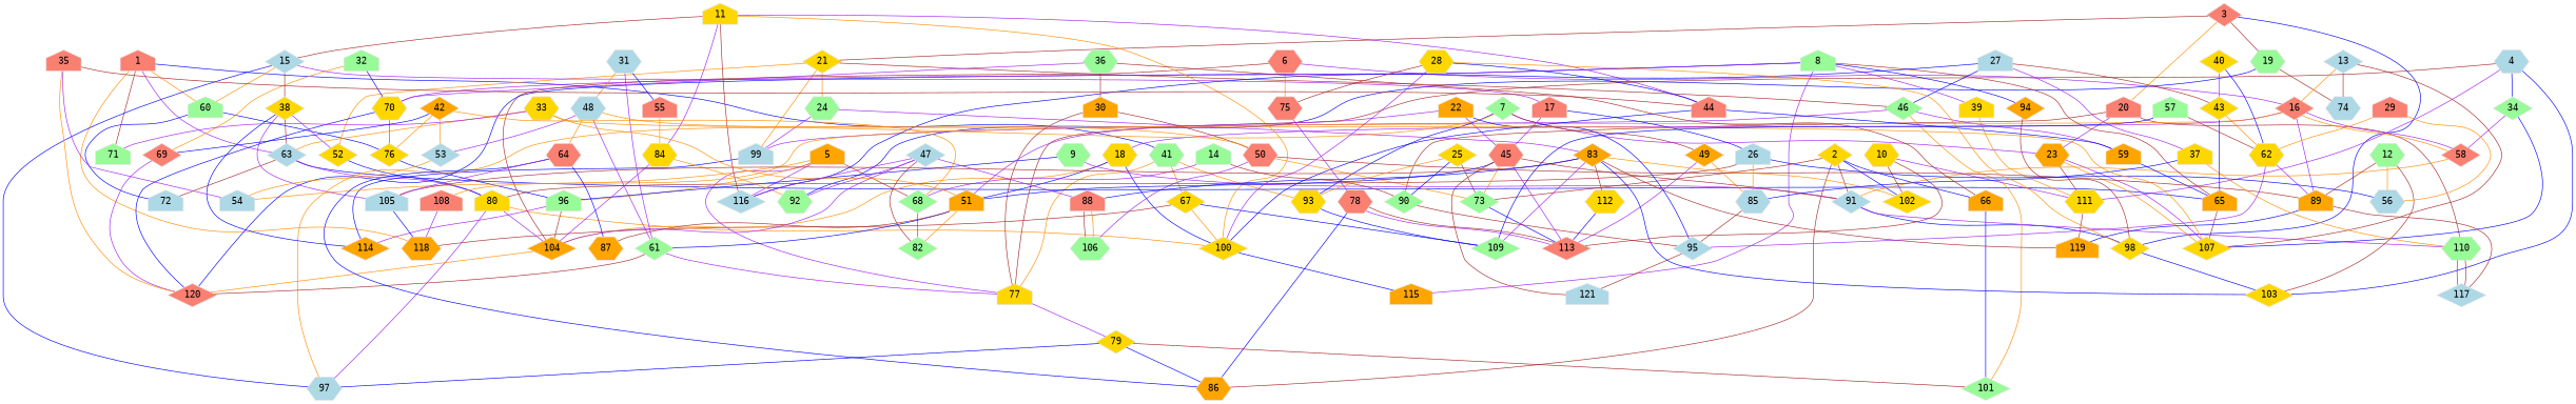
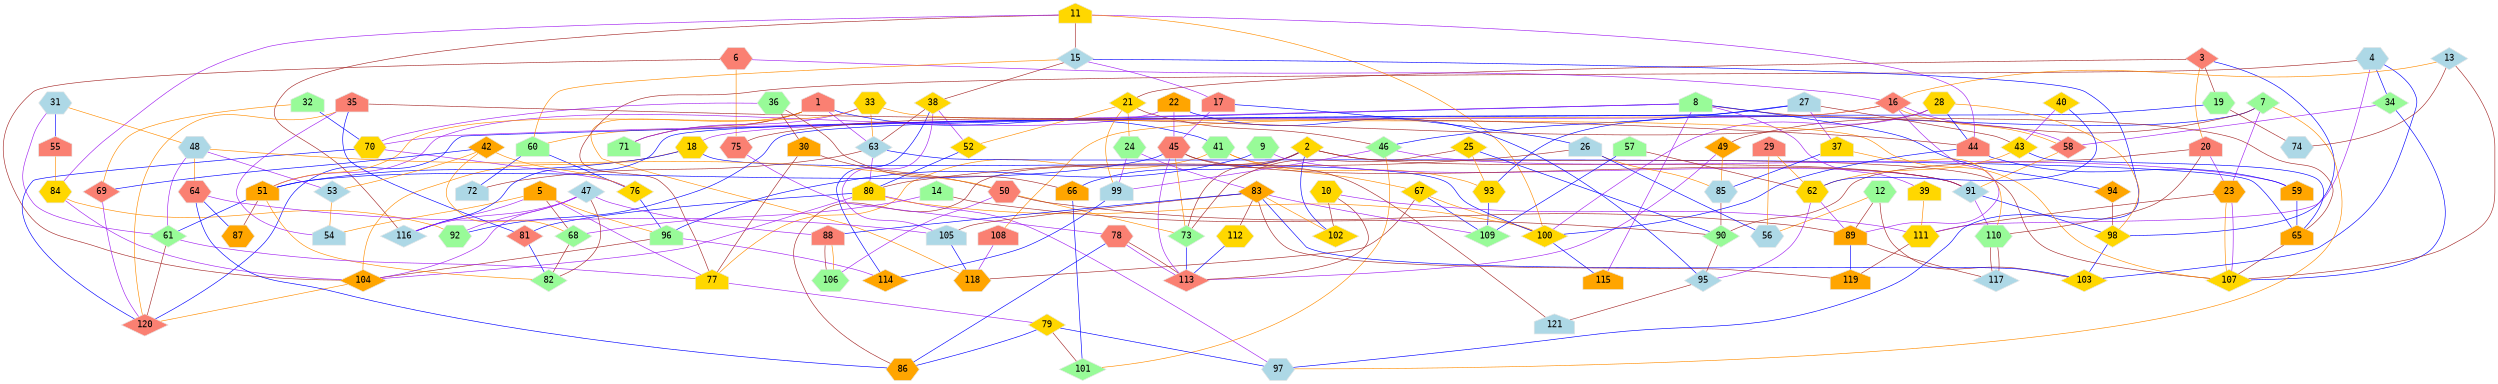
  graph {
    fontname="DejaVu Sans Mono"
    node [color=gray90 fillcolor=gold fontname="DejaVu Sans Mono" shape=diamond style=filled]
    edge [color=purple fontname="DejaVu Sans Mono"]
    1 [fillcolor=salmon shape=house]
    41 [fillcolor=palegreen shape=hexagon]
    60 [fillcolor=palegreen shape=house]
    63 [fillcolor=lightblue]
    71 [fillcolor=palegreen shape=house]
    118 [fillcolor=orange shape=hexagon]
    77 [shape=house]
    93 [shape=hexagon]
    67
    76
    72 [fillcolor=lightblue shape=house]
    65 [fillcolor=orange shape=house]
    80 [shape=house]
    66 [fillcolor=orange shape=house]
    2
    73 [fillcolor=palegreen]
    86 [fillcolor=orange shape=hexagon]
    91 [fillcolor=lightblue]
    102
    107
    101 [fillcolor=palegreen]
    113 [fillcolor=salmon]
    98
    110 [fillcolor=palegreen shape=hexagon]
    3 [fillcolor=salmon]
    19 [fillcolor=palegreen shape=hexagon]
    20 [fillcolor=salmon shape=house]
    21
    74 [fillcolor=lightblue shape=hexagon]
    92 [fillcolor=palegreen shape=hexagon]
    23 [fillcolor=orange shape=hexagon]
    90 [fillcolor=palegreen]
    24 [fillcolor=palegreen shape=hexagon]
    46 [fillcolor=palegreen]
    52
    99 [fillcolor=lightblue shape=house]
    103
    4 [fillcolor=lightblue shape=hexagon]
    34 [fillcolor=palegreen]
    111 [shape=hexagon]
    58 [fillcolor=salmon]
    79
    119 [fillcolor=orange shape=house]
    5 [fillcolor=orange shape=house]
    54 [fillcolor=lightblue shape=house]
    68 [fillcolor=palegreen]
    96 [fillcolor=palegreen shape=house]
    116 [fillcolor=lightblue]
    82 [fillcolor=palegreen]
    104 [fillcolor=orange]
    114 [fillcolor=orange]
    6 [fillcolor=salmon shape=hexagon]
    16 [fillcolor=salmon]
    75 [fillcolor=salmon shape=hexagon]
    89 [fillcolor=orange shape=house]
    18 [shape=hexagon]
    108 [fillcolor=salmon shape=house]
    78 [fillcolor=salmon shape=hexagon]
    120 [fillcolor=salmon]
    7 [fillcolor=palegreen]
    49 [fillcolor=orange]
    97 [fillcolor=lightblue shape=hexagon]
    85 [fillcolor=lightblue shape=hexagon]
    109 [fillcolor=palegreen]
    8 [fillcolor=palegreen shape=house]
    39 [shape=house]
    70 [shape=hexagon]
    94 [fillcolor=orange]
    115 [fillcolor=orange shape=house]
    9 [fillcolor=palegreen shape=hexagon]
    10 [shape=hexagon]
    11 [shape=house]
    15 [fillcolor=lightblue]
    44 [fillcolor=salmon shape=house]
    84 [shape=hexagon]
    100
    17 [fillcolor=salmon shape=house]
    38
    59 [fillcolor=orange shape=house]
    12 [fillcolor=palegreen shape=hexagon]
    56 [fillcolor=lightblue shape=hexagon]
    117 [fillcolor=lightblue]
    13 [fillcolor=lightblue]
    30 [fillcolor=orange shape=house]
    50 [fillcolor=salmon shape=hexagon]
    14 [fillcolor=palegreen shape=house]
    95 [fillcolor=lightblue]
    26 [fillcolor=lightblue shape=house]
    45 [fillcolor=salmon shape=hexagon]
    105 [fillcolor=lightblue shape=house]
    51 [fillcolor=orange shape=house]
    121 [fillcolor=lightblue shape=house]
    61 [fillcolor=palegreen]
    87 [fillcolor=orange shape=hexagon]
    83 [fillcolor=orange]
    22 [fillcolor=orange shape=house]
    88 [fillcolor=salmon shape=house]
    112 [shape=hexagon]
    25
+   81 [fillcolor=salmon]
    27 [fillcolor=lightblue shape=house]
    37 [shape=house]
    43
    62 [shape=hexagon]
    28 [shape=hexagon]
    29 [fillcolor=salmon shape=house]
    106 [fillcolor=palegreen shape=hexagon]
    31 [fillcolor=lightblue shape=hexagon]
    48 [fillcolor=lightblue shape=hexagon]
    55 [fillcolor=salmon shape=house]
    53 [fillcolor=lightblue]
    64 [fillcolor=salmon shape=hexagon]
    32 [fillcolor=palegreen shape=house]
    69 [fillcolor=salmon]
    33 [shape=hexagon]
    35 [fillcolor=salmon shape=house]
    36 [fillcolor=palegreen shape=hexagon]
    40
    42 [fillcolor=orange]
    47 [fillcolor=lightblue]
    57 [fillcolor=palegreen shape=house]
    1 -- 41 [color=blue]
    1 -- 60 [color=darkorange]
    1 -- 63
    1 -- 71 [color=brown]
    1 -- 118 [color=darkorange]
    41 -- 77 [color=darkorange]
    41 -- 93 [color=darkorange]
    41 -- 67 [color=darkorange]
    60 -- 76 [color=blue]
    60 -- 72 [color=blue]
    63 -- 72 [color=brown]
    63 -- 65 [color=blue]
    63 -- 80
    77 -- 79
    93 -- 109 [color=blue]
    67 -- 118 [color=brown]
    67 -- 109 [color=blue]
    67 -- 100 [color=darkorange]
    76 -- 96 [color=blue]
    65 -- 107 [color=brown]
    80 -- 104
    80 -- 97
    80 -- 100 [color=darkorange]
+   80 -- 81 [color=blue]
    66 -- 101 [color=blue]
    2 -- 66 [color=blue]
    2 -- 73 [color=brown]
    2 -- 86 [color=brown]
    2 -- 91 [color=brown]
    2 -- 102 [color=blue]
+   2 -- 107 [color=brown]
    73 -- 113 [color=blue]
    91 -- 98 [color=blue]
    91 -- 110
    98 -- 103 [color=blue]
    110 -- 117 [color=brown]
    110 -- 117 [color=brown]
    3 -- 98 [color=blue]
    3 -- 19 [color=brown]
    3 -- 20 [color=darkorange]
    3 -- 21 [color=brown]
    19 -- 74 [color=brown]
    19 -- 92 [color=blue]
    20 -- 110 [color=brown]
    20 -- 23
    20 -- 90 [color=brown]
    21 -- 24 [color=darkorange]
    21 -- 46 [color=brown]
    21 -- 52 [color=darkorange]
    21 -- 99 [color=darkorange]
    23 -- 107 [color=darkorange]
    23 -- 107
    23 -- 111 [color=brown]
    90 -- 95 [color=brown]
    24 -- 99
    24 -- 83
    46 -- 101 [color=darkorange]
    46 -- 99
    46 -- 59
    52 -- 80 [color=blue]
    99 -- 114 [color=blue]
    4 -- 77 [color=brown]
    4 -- 103 [color=blue]
    4 -- 34 [color=blue]
    4 -- 111
    34 -- 107 [color=blue]
    34 -- 58
    111 -- 119 [color=brown]
    58 -- 91 [color=darkorange]
    79 -- 86 [color=blue]
    79 -- 101 [color=brown]
    79 -- 97 [color=blue]
    5 -- 77
    5 -- 54 [color=darkorange]
    5 -- 68 [color=brown]
    5 -- 96 [color=darkorange]
    5 -- 116
    68 -- 82 [color=brown]
    96 -- 104 [color=brown]
    96 -- 114
    104 -- 120 [color=darkorange]
    6 -- 104 [color=brown]
    6 -- 16
    6 -- 75 [color=darkorange]
    16 -- 58 [color=darkorange]
    16 -- 58
    16 -- 89
    16 -- 18
    16 -- 108 [color=darkorange]
    75 -- 78
    89 -- 119 [color=blue]
    89 -- 117 [color=brown]
    18 -- 104 [color=darkorange]
    18 -- 100 [color=blue]
    18 -- 51 [color=blue]
    108 -- 118
    78 -- 86 [color=blue]
    78 -- 113
    78 -- 113 [color=brown]
    7 -- 93 [color=blue]
    7 -- 23
    7 -- 49 [color=brown]
    7 -- 97 [color=darkorange]
    49 -- 113
    49 -- 85 [color=darkorange]
-   85 -- 95 [color=brown]
+   85 -- 90 [color=brown]
    8 -- 65 [color=brown]
    8 -- 120 [color=blue]
    8 -- 39
    8 -- 70
    8 -- 94 [color=blue]
    8 -- 115
    39 -- 111 [color=darkorange]
    70 -- 76
    70 -- 120 [color=blue]
    94 -- 98 [color=brown]
    9 -- 91
    9 -- 96 [color=blue]
    10 -- 102 [color=brown]
    10 -- 113 [color=brown]
    10 -- 111
    11 -- 116 [color=brown]
    11 -- 15 [color=brown]
    11 -- 44
    11 -- 84
    11 -- 100 [color=darkorange]
    15 -- 60 [color=darkorange]
    15 -- 97 [color=blue]
    15 -- 17
    15 -- 38 [color=brown]
    44 -- 100 [color=blue]
    44 -- 59 [color=blue]
    84 -- 92 [color=darkorange]
    84 -- 104
    100 -- 115 [color=blue]
    17 -- 26 [color=blue]
    17 -- 45
    38 -- 63 [color=brown]
    38 -- 52
    38 -- 114 [color=blue]
    38 -- 105
    59 -- 65 [color=blue]
    12 -- 103 [color=brown]
    12 -- 89 [color=brown]
    12 -- 56 [color=darkorange]
    13 -- 107 [color=brown]
    13 -- 74 [color=brown]
    13 -- 16 [color=darkorange]
    30 -- 77 [color=brown]
    30 -- 50 [color=brown]
    50 -- 73 [color=darkorange]
    50 -- 89 [color=brown]
    50 -- 106
    14 -- 90 [color=brown]
    14 -- 68
    95 -- 121 [color=brown]
    26 -- 80 [color=brown]
    26 -- 85 [color=darkorange]
    26 -- 56 [color=blue]
    45 -- 73 [color=darkorange]
    45 -- 91 [color=brown]
    45 -- 113
    45 -- 51 [color=blue]
    45 -- 121 [color=brown]
    105 -- 118 [color=blue]
    51 -- 82 [color=darkorange]
    51 -- 61 [color=blue]
    51 -- 87 [color=brown]
    61 -- 77
    61 -- 120 [color=brown]
    83 -- 102 [color=darkorange]
    83 -- 103 [color=blue]
    83 -- 119 [color=brown]
    83 -- 109
    83 -- 105 [color=brown]
    83 -- 88 [color=blue]
    83 -- 112 [color=brown]
    22 -- 95 [color=blue]
    22 -- 45
    22 -- 51
    88 -- 106 [color=brown]
    88 -- 106 [color=darkorange]
    112 -- 113 [color=blue]
    25 -- 93 [color=darkorange]
    25 -- 73 [color=brown]
    25 -- 90 [color=blue]
+   81 -- 82 [color=blue]
    27 -- 46 [color=blue]
    27 -- 116 [color=blue]
    27 -- 37
    27 -- 43 [color=brown]
    37 -- 110 [color=darkorange]
    37 -- 85 [color=blue]
    43 -- 65 [color=blue]
    43 -- 62 [color=darkorange]
    62 -- 89
    62 -- 95
    28 -- 98 [color=darkorange]
    28 -- 75 [color=brown]
    28 -- 44 [color=blue]
    28 -- 100
    29 -- 56 [color=darkorange]
    29 -- 62 [color=darkorange]
    31 -- 61
    31 -- 48 [color=darkorange]
    31 -- 55 [color=blue]
    48 -- 50 [color=darkorange]
    48 -- 61
    48 -- 53
    48 -- 64 [color=darkorange]
    55 -- 84 [color=darkorange]
    53 -- 54 [color=darkorange]
    64 -- 86 [color=blue]
    64 -- 105
    64 -- 87 [color=blue]
    32 -- 70 [color=blue]
    32 -- 69 [color=darkorange]
    69 -- 120
    33 -- 63 [color=darkorange]
    33 -- 71
    33 -- 107 [color=darkorange]
    33 -- 51 [color=darkorange]
    35 -- 54
    35 -- 120 [color=darkorange]
    35 -- 44 [color=brown]
+   35 -- 81 [color=blue]
    36 -- 66 [color=brown]
    36 -- 70
    36 -- 30 [color=brown]
    40 -- 43
    40 -- 62 [color=blue]
    42 -- 76 [color=darkorange]
    42 -- 68 [color=darkorange]
    42 -- 53 [color=darkorange]
    42 -- 69 [color=blue]
    47 -- 92
    47 -- 116
    47 -- 82 [color=brown]
    47 -- 104
    47 -- 88
    57 -- 109 [color=blue]
    57 -- 62 [color=brown]
  }
